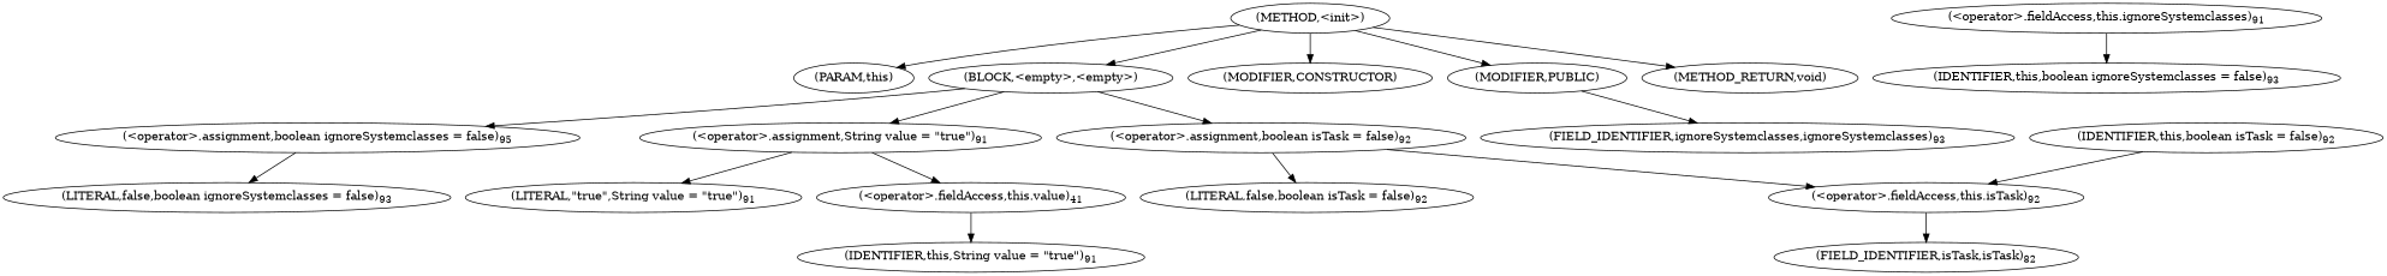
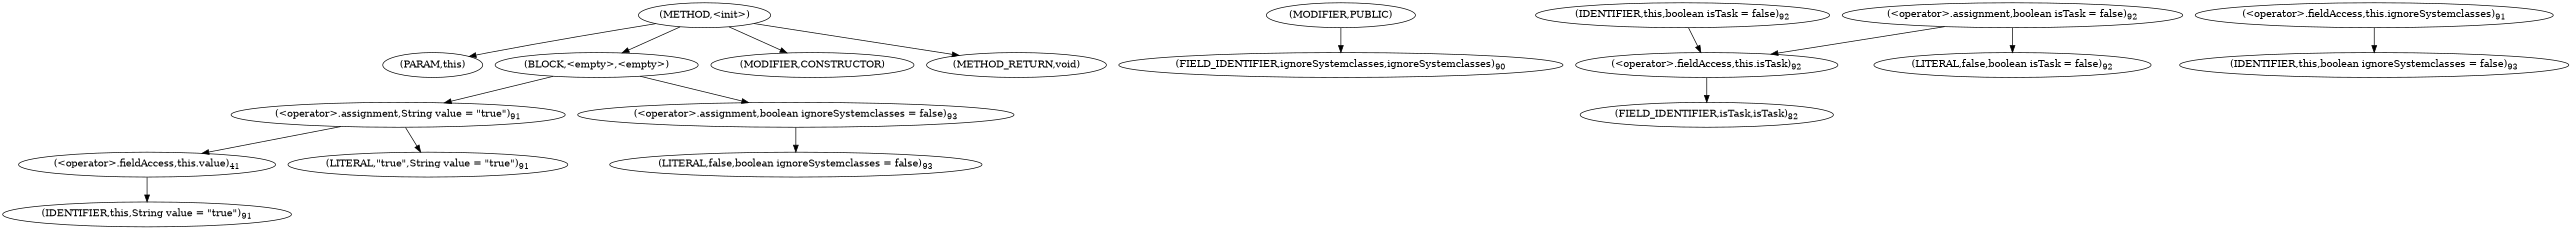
  digraph {
    n1 [label=<(METHOD,&lt;init&gt;)>]
    n2 [label=<(PARAM,this)>]
    n3 [label=<(BLOCK,&lt;empty&gt;,&lt;empty&gt;)>]
    n4 [label=<(MODIFIER,CONSTRUCTOR)>]
    n5 [label=<(MODIFIER,PUBLIC)>]
    n6 [label=<(METHOD_RETURN,void)>]
    n7 [label=<(&lt;operator&gt;.assignment,String value = &quot;true&quot;)<SUB>91</SUB>>]
    n8 [label=<(&lt;operator&gt;.assignment,boolean isTask = false)<SUB>92</SUB>>]
-   n9 [label=<(&lt;operator&gt;.assignment,boolean ignoreSystemclasses = false)<SUB>95</SUB>>]
-   n10 [label=<(FIELD_IDENTIFIER,ignoreSystemclasses,ignoreSystemclasses)<SUB>93</SUB>>]
+   n9 [label=<(&lt;operator&gt;.assignment,boolean ignoreSystemclasses = false)<SUB>93</SUB>>]
+   n10 [label=<(FIELD_IDENTIFIER,ignoreSystemclasses,ignoreSystemclasses)<SUB>90</SUB>>]
    n11 [label=<(&lt;operator&gt;.fieldAccess,this.value)<SUB>41</SUB>>]
    n12 [label=<(LITERAL,&quot;true&quot;,String value = &quot;true&quot;)<SUB>91</SUB>>]
    n13 [label=<(&lt;operator&gt;.fieldAccess,this.isTask)<SUB>92</SUB>>]
    n14 [label=<(LITERAL,false,boolean isTask = false)<SUB>92</SUB>>]
    n15 [label=<(LITERAL,false,boolean ignoreSystemclasses = false)<SUB>93</SUB>>]
    n16 [label=<(IDENTIFIER,this,String value = &quot;true&quot;)<SUB>91</SUB>>]
    n17 [label=<(FIELD_IDENTIFIER,isTask,isTask)<SUB>82</SUB>>]
    n18 [label=<(IDENTIFIER,this,boolean isTask = false)<SUB>92</SUB>>]
    n19 [label=<(&lt;operator&gt;.fieldAccess,this.ignoreSystemclasses)<SUB>91</SUB>>]
    n20 [label=<(IDENTIFIER,this,boolean ignoreSystemclasses = false)<SUB>93</SUB>>]
    n1 -> n2
    n1 -> n3
    n1 -> n4
-   n1 -> n5
    n1 -> n6
    n3 -> n7
-   n3 -> n8
    n3 -> n9
    n5 -> n10
    n7 -> n11
    n7 -> n12
    n8 -> n13
    n8 -> n14
    n9 -> n15
    n11 -> n16
    n13 -> n17
    n18 -> n13
    n19 -> n20
  }
